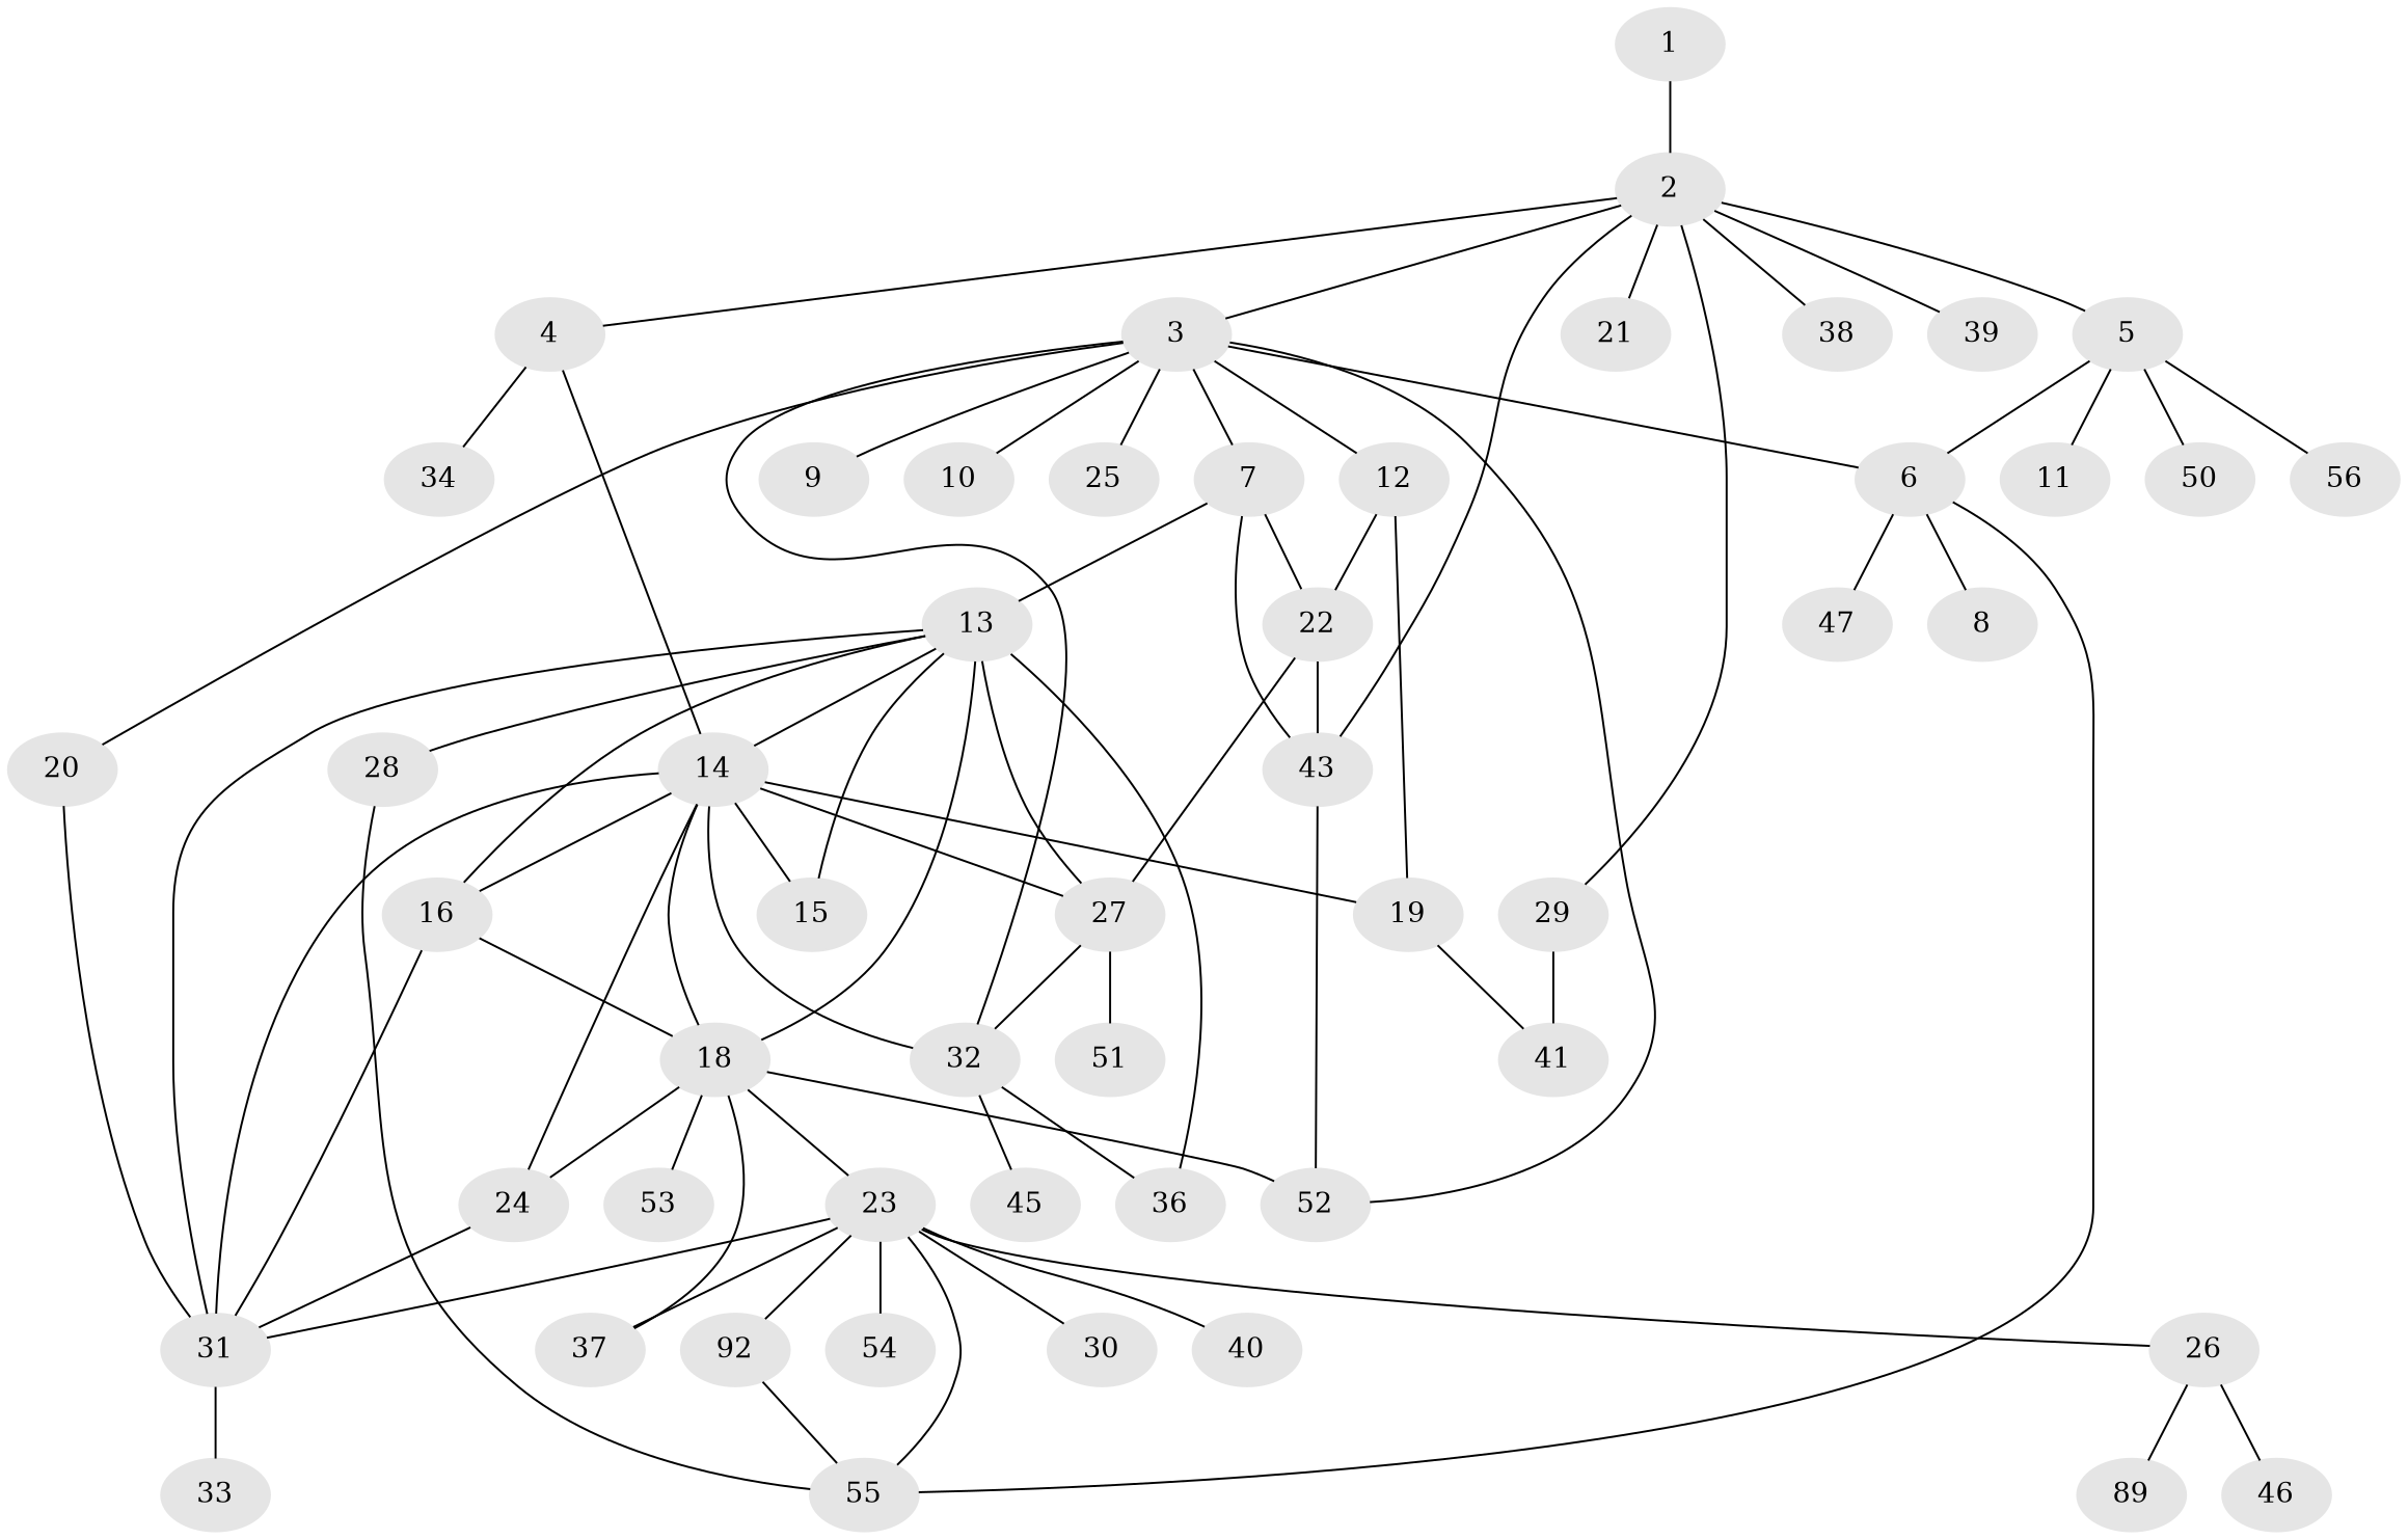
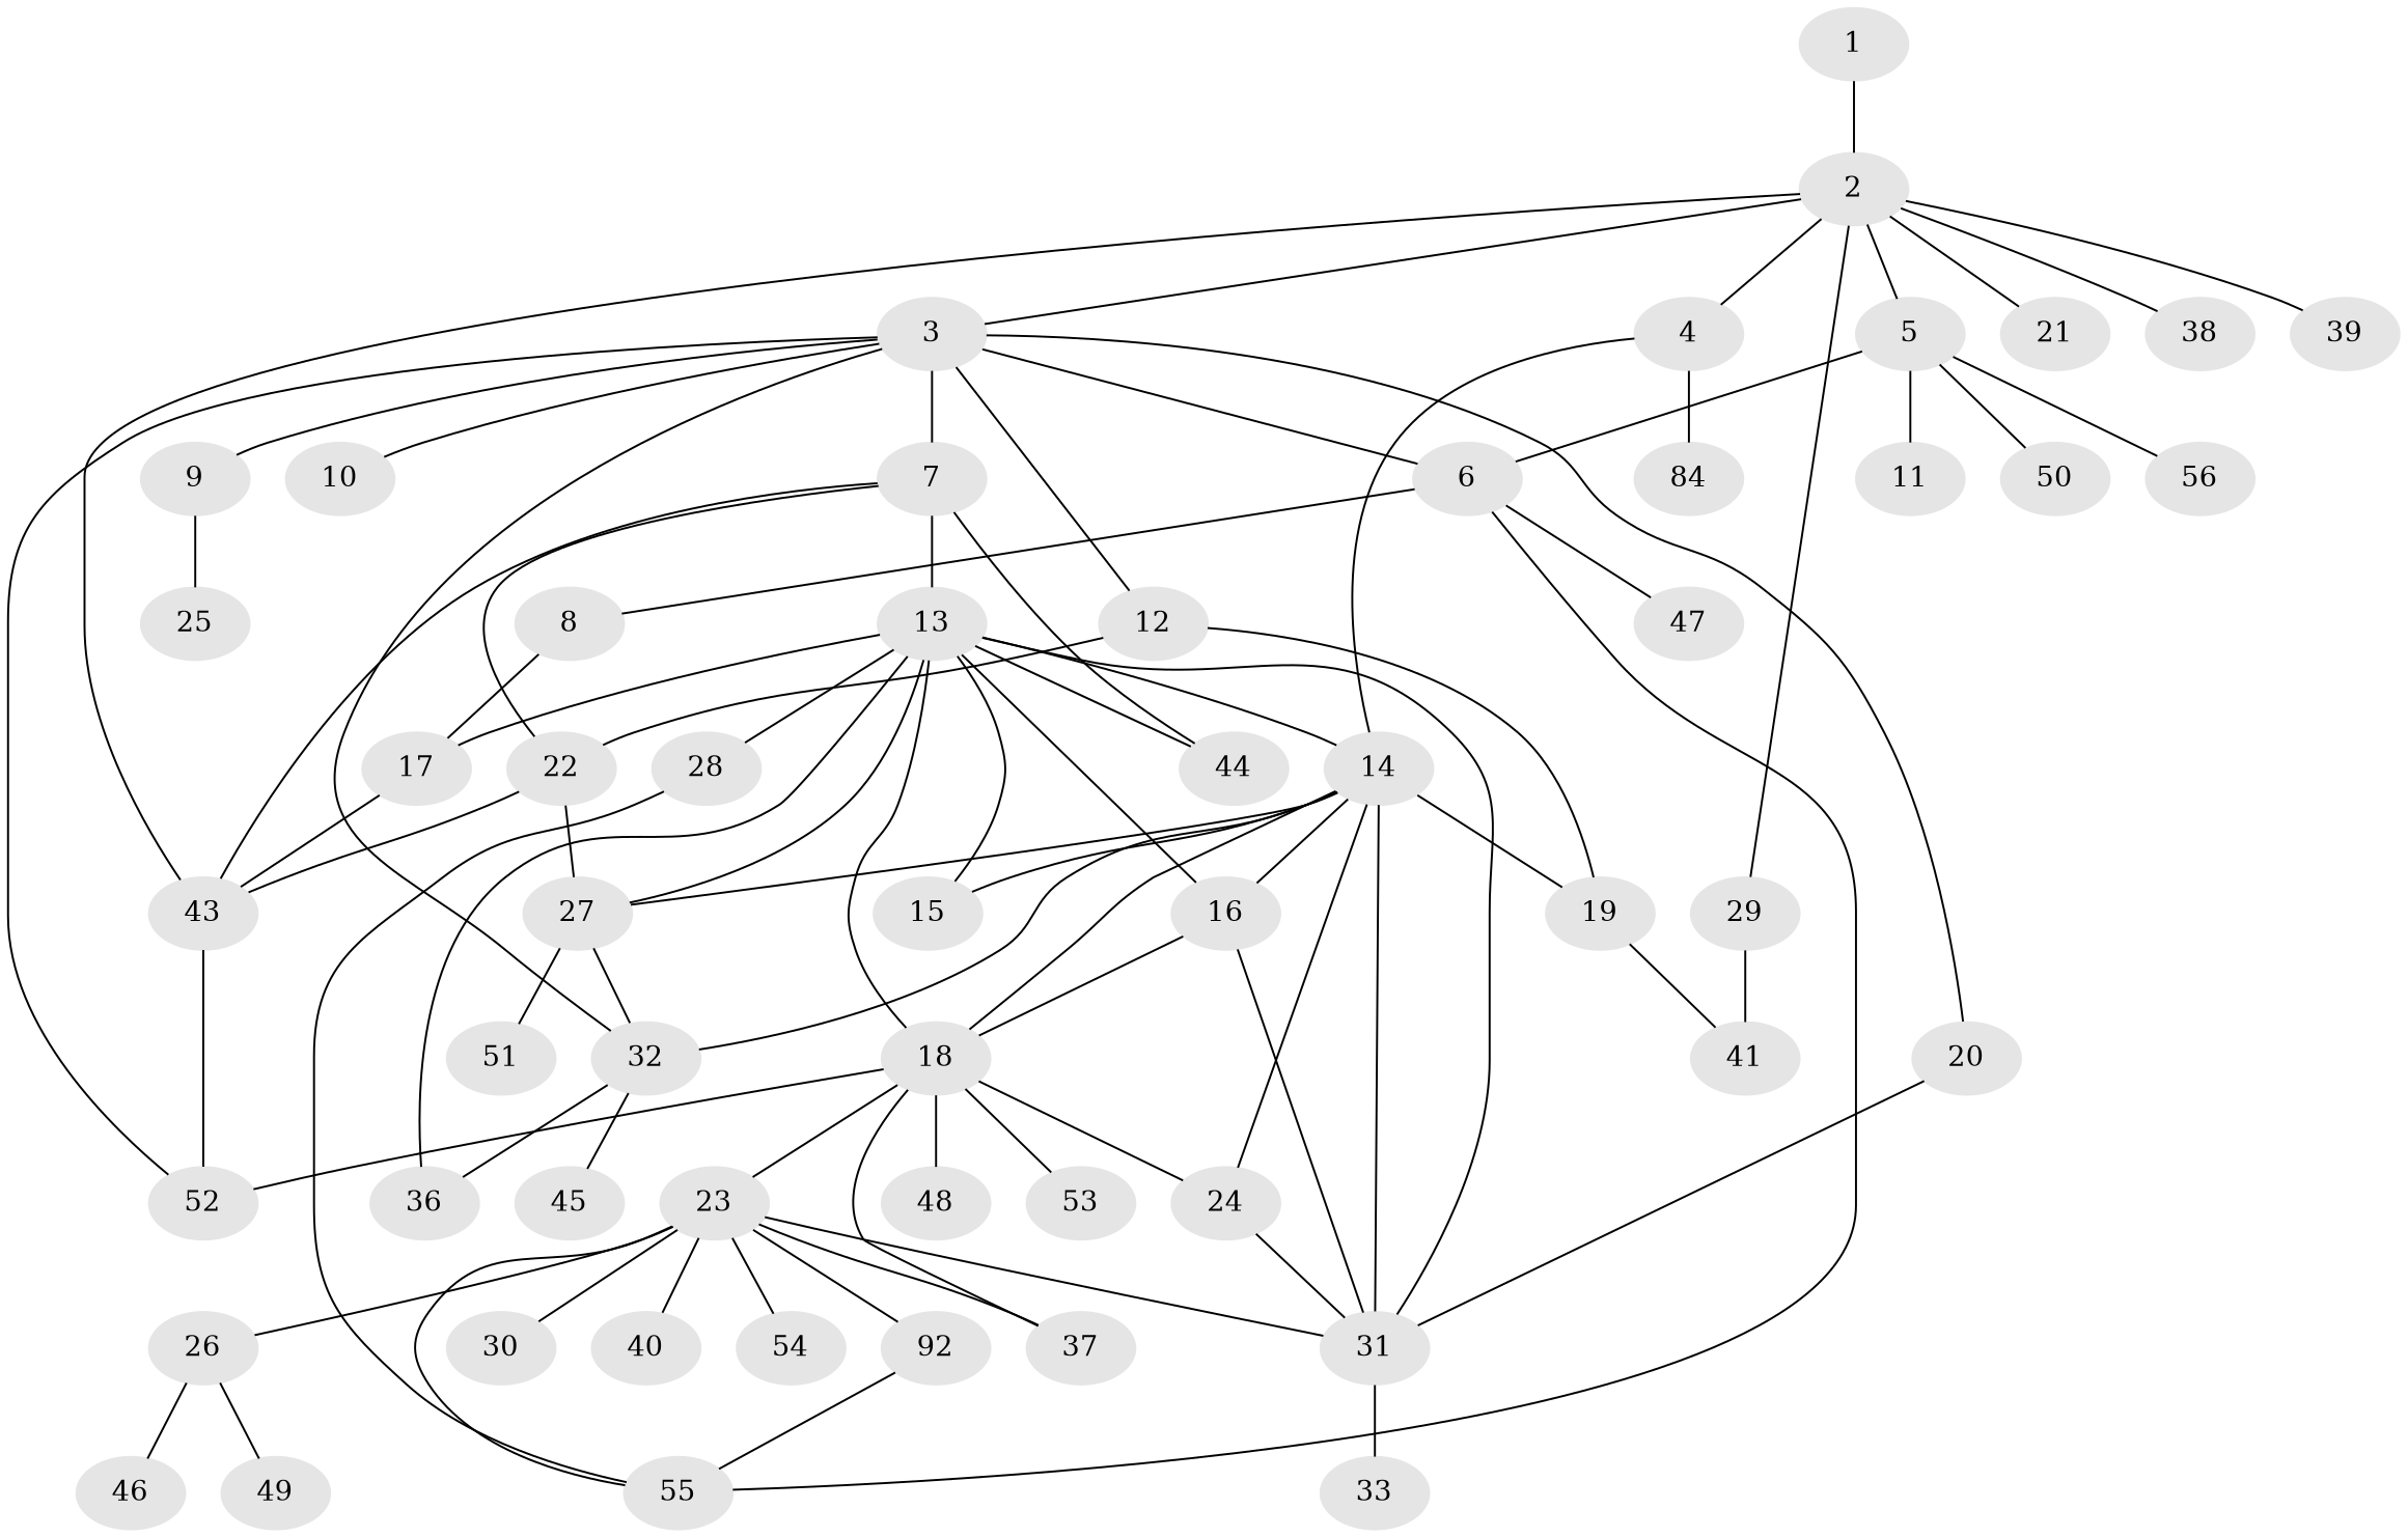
  graph {
    node [color=gray90 style=filled]
    edge [weight=1.0]
    1
    2
    3
    4
    5
    21
    29
    38
    39
    43
    6
    7
    9
    10
    12
    20
    25
    32
    52
    14
-   34
+   34 [label=84]
    11
    50
    56
    41
    8
    47
    55
    13
    22
+   44
    19
    31
    36
    45
    15
    16
    18
    27
    24
+   17
    28
    23
    37
+   48
    53
    51
    33
    26
    30
    40
    n52 [label=92]
    54
    46
-   49 [label=89]
+   49
    1 -- 2
    2 -- 3
    2 -- 4
    2 -- 5
    2 -- 21
    2 -- 29
    2 -- 38
    2 -- 39
    2 -- 43
    3 -- 6
    3 -- 7
    3 -- 9
    3 -- 10
    3 -- 12
    3 -- 20
-   3 -- 25
+   9 -- 25
    3 -- 32
    3 -- 52
    4 -- 14
    4 -- 34
    5 -- 6
    5 -- 11
    5 -- 50
    5 -- 56
    29 -- 41 [weight=2.0]
    43 -- 52
    6 -- 8
    6 -- 47
    6 -- 55
    7 -- 43
    7 -- 13 [weight=5.0]
    7 -- 22
+   7 -- 44
    12 -- 22
    12 -- 19
    20 -- 31
    32 -- 36
    32 -- 45 [weight=3.0]
    14 -- 32 [weight=2.0]
    14 -- 19 [weight=7.0]
    14 -- 31
    14 -- 15
    14 -- 16
    14 -- 18
    14 -- 27
    14 -- 24
+   8 -- 17 [weight=5.0]
    13 -- 14
+   13 -- 44
    13 -- 31
    13 -- 36
    13 -- 15
    13 -- 16
    13 -- 18
    13 -- 27
+   13 -- 17
    13 -- 28
    22 -- 43
    22 -- 27 [weight=2.0]
    19 -- 41
    31 -- 33
    16 -- 31
    16 -- 18
    18 -- 52
    18 -- 24
    18 -- 23
    18 -- 37
+   18 -- 48
    18 -- 53
    27 -- 32
    27 -- 51 [weight=2.0]
    24 -- 31
+   17 -- 43
    28 -- 55
    23 -- 55
    23 -- 31
    23 -- 37
    23 -- 26
    23 -- 30
    23 -- 40
    23 -- n52
    23 -- 54
    26 -- 46
    26 -- 49
    n52 -- 55
  }
